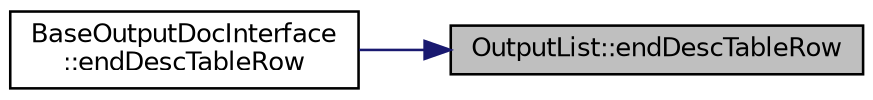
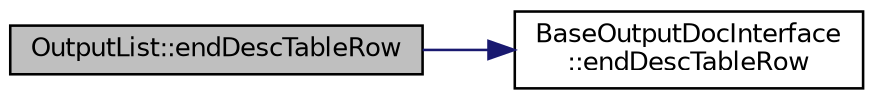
  digraph {
    rankdir=LR
    node [color=black fontname=Helvetica fontsize=10 shape=record style=filled]
    n1 [fillcolor=grey75 fontcolor=black height=0.2 label="OutputList::endDescTableRow" width=0.4]
    n2 [fillcolor=white height=0.2 label="BaseOutputDocInterface\l::endDescTableRow" width=0.4]
-   n2 -> n1 [color=midnightblue fontname=Helvetica fontsize=10 labelfontname=Helvetica labelfontsize=10 style=solid]
+   n1 -> n2 [color=midnightblue fontname=Helvetica fontsize=10 labelfontname=Helvetica labelfontsize=10 style=solid]
  }
